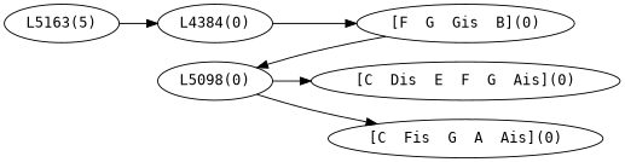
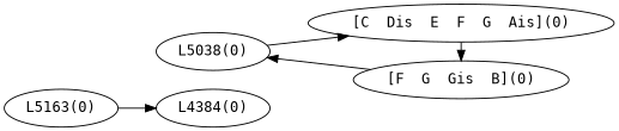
  digraph {
    fontname="DejaVu Sans Mono"
    rankdir=LR
    node [fontname="DejaVu Sans Mono"]
    edge [fontname="DejaVu Sans Mono"]
-   "L5163(0)" [label="L5163(5)"]
+   "L5163(0)"
    n2 [label="L4384(0)"]
-   "L5038(0)" [label="L5098(0)"]
+   "L5038(0)"
    "[F  G  Gis  B](0)"
    "[C  Dis  E  F  G  Ais](0)"
-   "[C  Fis  G  A  Ais](0)"
    subgraph sub_1 {
      rank=min
      "L5163(0)"
    }
    subgraph sub_2 {
      rank=same
      n2
      "L5038(0)"
    }
    subgraph sub_3 {
      rank=max
      "[F  G  Gis  B](0)"
      "[C  Dis  E  F  G  Ais](0)"
-     "[C  Fis  G  A  Ais](0)"
    }
    "L5163(0)" -> n2
-   n2 -> "[F  G  Gis  B](0)"
+   "[C  Dis  E  F  G  Ais](0)" -> "[F  G  Gis  B](0)"
    "L5038(0)" -> "[C  Dis  E  F  G  Ais](0)"
-   "L5038(0)" -> "[C  Fis  G  A  Ais](0)"
    "[F  G  Gis  B](0)" -> "L5038(0)"
  }
